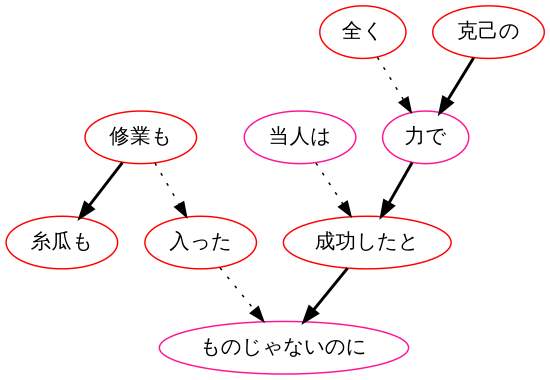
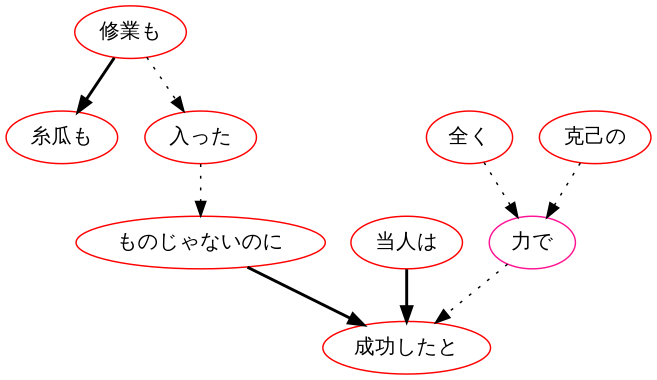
  digraph {
    node [color=red]
    edge [style=dotted]
    n1 [label="修業も"]
    n2 [label="糸瓜も"]
    n3 [label="入った"]
-   n4 [color=deeppink label="ものじゃないのに"]
+   n4 [label="ものじゃないのに"]
    n5 [label="成功したと"]
-   n6 [color=deeppink label="当人は"]
+   n6 [label="当人は"]
    n7 [label="全く"]
    n8 [color=deeppink label="力で"]
    n9 [label="克己の"]
    n1 -> n2 [style=bold]
    n1 -> n3
    n3 -> n4
-   n5 -> n4 [style=bold]
-   n6 -> n5
+   n4 -> n5 [style=bold]
+   n6 -> n5 [style=bold]
    n7 -> n8
-   n8 -> n5 [style=bold]
-   n9 -> n8 [style=bold]
+   n8 -> n5
+   n9 -> n8
  }
